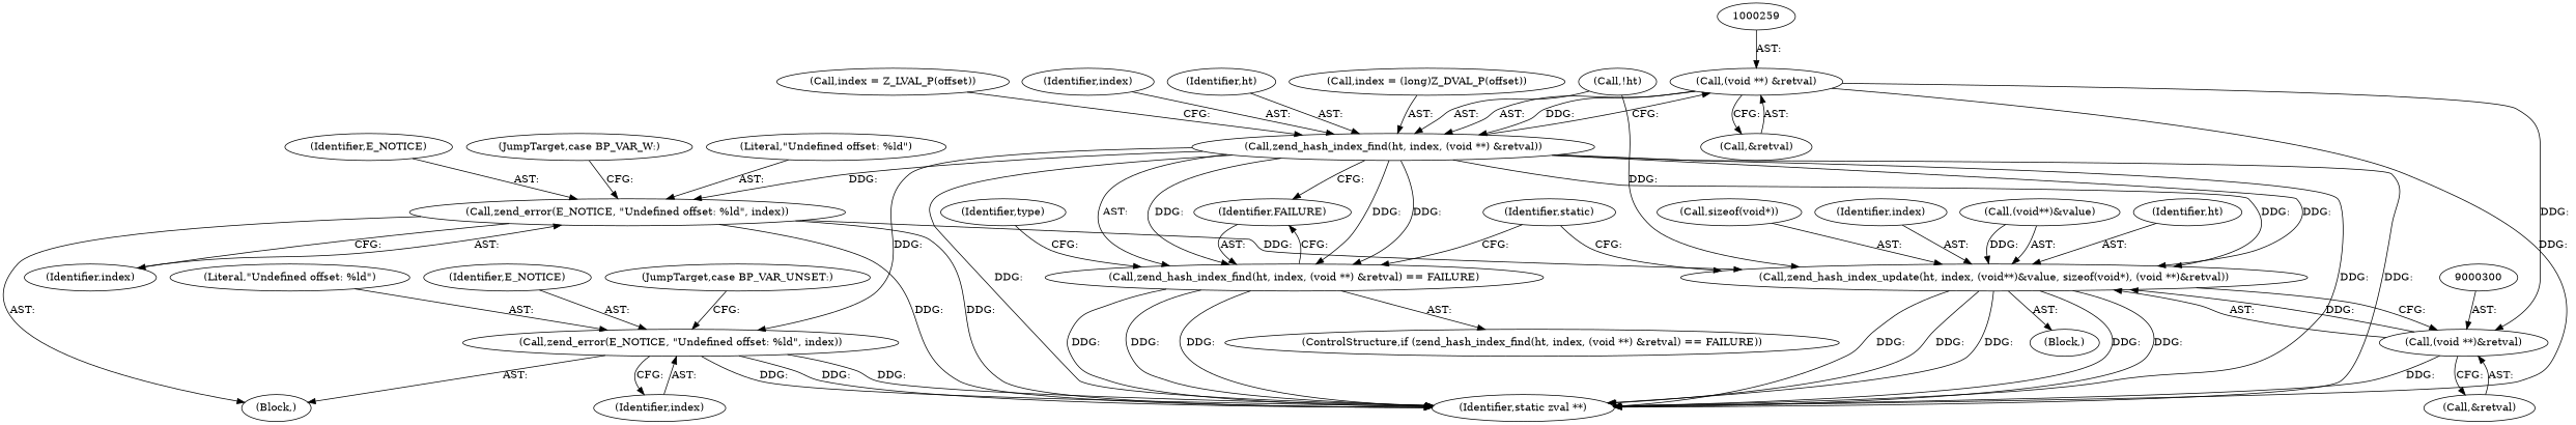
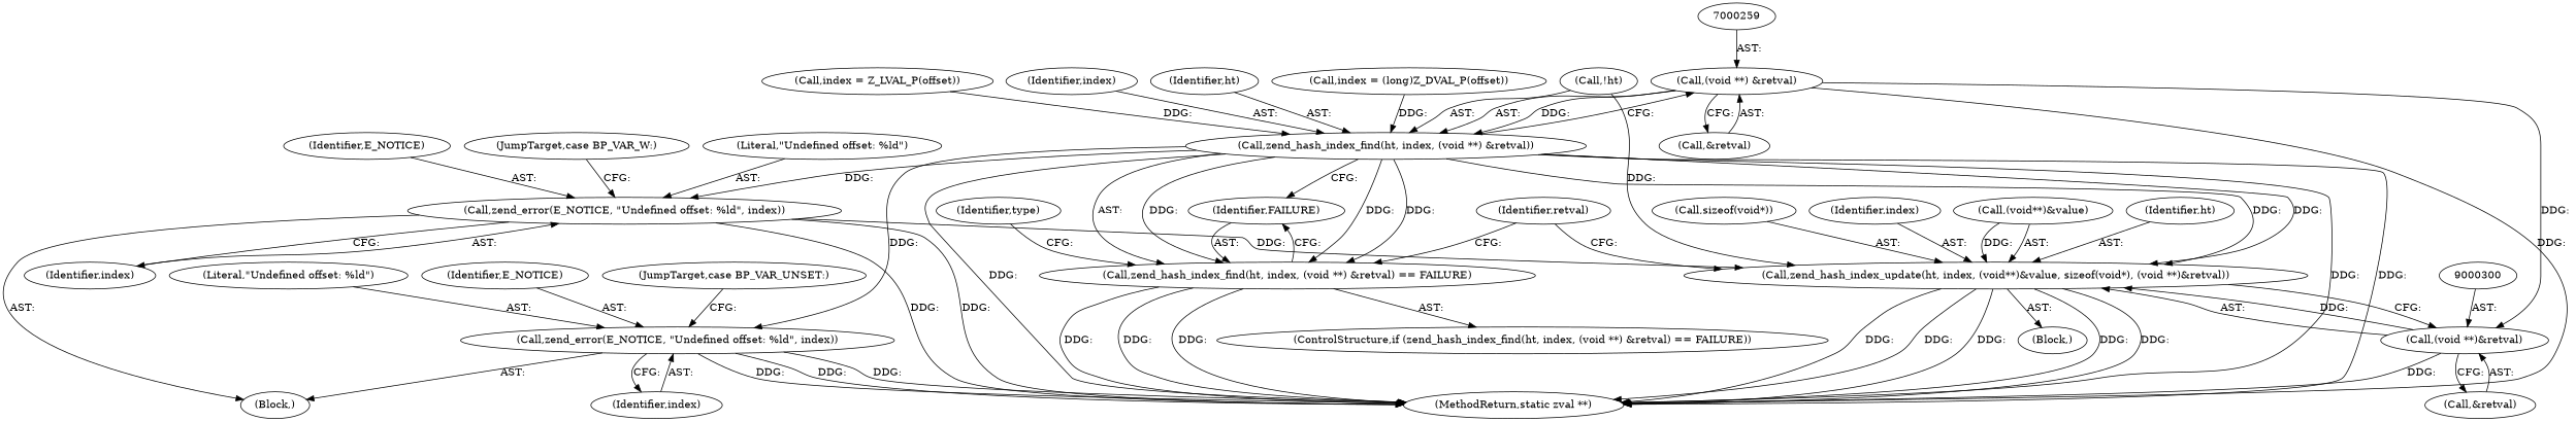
  digraph {
    n1 [label="(Call,(void **) &retval)"]
    n2 [label="(Call,zend_hash_index_find(ht, index, (void **) &retval))"]
    n3 [label="(Call,(void **)&retval)"]
-   n4 [label="(Identifier,static zval **)"]
+   n4 [label="(MethodReturn,static zval **)"]
    n5 [label="(Call,&retval)"]
    n6 [label="(Call,zend_hash_index_find(ht, index, (void **) &retval) == FAILURE)"]
    n7 [label="(Call,zend_error(E_NOTICE, \"Undefined offset: %ld\", index))"]
    n8 [label="(Call,zend_error(E_NOTICE, \"Undefined offset: %ld\", index))"]
    n9 [label="(Call,zend_hash_index_update(ht, index, (void**)&value, sizeof(void*), (void **)&retval))"]
    n10 [label="(Identifier,FAILURE)"]
    n11 [label="(Call,&retval)"]
    n12 [label="(ControlStructure,if (zend_hash_index_find(ht, index, (void **) &retval) == FAILURE))"]
    n13 [label="(Identifier,index)"]
    n14 [label="(Block,)"]
    n15 [label="(Identifier,index)"]
    n16 [label="(Block,)"]
    n17 [label="(Identifier,type)"]
    n18 [label="(Identifier,ht)"]
    n19 [label="(Identifier,index)"]
    n20 [label="(Identifier,ht)"]
    n21 [label="(Identifier,E_NOTICE)"]
    n22 [label="(JumpTarget,case BP_VAR_W:)"]
    n23 [label="(Call,index = (long)Z_DVAL_P(offset))"]
    n24 [label="(Literal,\"Undefined offset: %ld\")"]
    n25 [label="(Identifier,E_NOTICE)"]
    n26 [label="(Call,!ht)"]
-   n27 [label="(Identifier,static)"]
+   n27 [label="(Identifier,retval)"]
    n28 [label="(JumpTarget,case BP_VAR_UNSET:)"]
    n29 [label="(Call,sizeof(void*))"]
    n30 [label="(Literal,\"Undefined offset: %ld\")"]
    n31 [label="(Call,index = Z_LVAL_P(offset))"]
    n32 [label="(Identifier,index)"]
    n33 [label="(Call,(void**)&value)"]
-   1000259
+   1000259 [label=7000259]
    n35 [label=9000300]
    n1 -> n2 [label="AST: "]
    n1 -> n2 [label="DDG: "]
    n1 -> n3 [label="DDG: "]
    n1 -> n4 [label="DDG: "]
    n1 -> n5 [label="CFG: "]
    n2 -> n1 [label="CFG: "]
    n2 -> n4 [label="DDG: "]
    n2 -> n4 [label="DDG: "]
    n2 -> n4 [label="DDG: "]
    n2 -> n6 [label="AST: "]
    n2 -> n6 [label="DDG: "]
    n2 -> n6 [label="DDG: "]
    n2 -> n6 [label="DDG: "]
    n2 -> n7 [label="DDG: "]
    n2 -> n8 [label="DDG: "]
    n2 -> n9 [label="DDG: "]
    n2 -> n9 [label="DDG: "]
    n2 -> n10 [label="CFG: "]
    n3 -> n4 [label="DDG: "]
    n3 -> n9 [label="AST: "]
    n3 -> n9 [label="DDG: "]
    n3 -> n11 [label="CFG: "]
    n5 -> n1 [label="AST: "]
    n6 -> n4 [label="DDG: "]
    n6 -> n4 [label="DDG: "]
    n6 -> n4 [label="DDG: "]
    n6 -> n10 [label="CFG: "]
    n6 -> n12 [label="AST: "]
    n7 -> n4 [label="DDG: "]
    n7 -> n4 [label="DDG: "]
    n7 -> n4 [label="DDG: "]
    n7 -> n13 [label="CFG: "]
    n7 -> n14 [label="AST: "]
    n8 -> n4 [label="DDG: "]
    n8 -> n4 [label="DDG: "]
    n8 -> n9 [label="DDG: "]
    n8 -> n14 [label="AST: "]
    n8 -> n15 [label="CFG: "]
    n9 -> n3 [label="CFG: "]
    n9 -> n4 [label="DDG: "]
    n9 -> n4 [label="DDG: "]
    n9 -> n4 [label="DDG: "]
    n9 -> n4 [label="DDG: "]
    n9 -> n4 [label="DDG: "]
    n9 -> n16 [label="AST: "]
    n10 -> n6 [label="AST: "]
    n11 -> n3 [label="AST: "]
    n13 -> n7 [label="AST: "]
    n15 -> n8 [label="AST: "]
    n17 -> n6 [label="CFG: "]
    n18 -> n9 [label="AST: "]
    n19 -> n2 [label="AST: "]
    n20 -> n2 [label="AST: "]
    n21 -> n7 [label="AST: "]
    n22 -> n8 [label="CFG: "]
-   n23 -> n2 [label="AST: "]
+   n23 -> n2 [label="DDG: "]
    n24 -> n8 [label="AST: "]
    n25 -> n8 [label="AST: "]
    n26 -> n2 [label="AST: "]
    n26 -> n9 [label="DDG: "]
    n27 -> n6 [label="CFG: "]
    n27 -> n9 [label="CFG: "]
    n28 -> n7 [label="CFG: "]
    n29 -> n9 [label="AST: "]
    n30 -> n7 [label="AST: "]
-   n31 -> n2 [label="CFG: "]
+   n31 -> n2 [label="DDG: "]
    n32 -> n9 [label="AST: "]
    n33 -> n9 [label="AST: "]
    n33 -> n9 [label="DDG: "]
    1000259 -> n1 [label="AST: "]
    n35 -> n3 [label="AST: "]
  }
